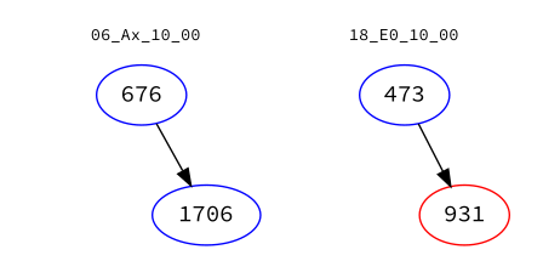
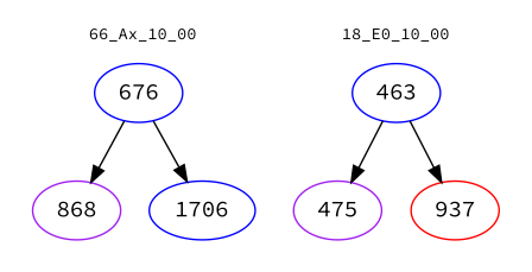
  digraph {
    fontname="Source Code Pro"
    node [color=blue fontname="Source Code Pro"]
    edge [color=black fontname="Source Code Pro"]
    n1 [label=676]
+   n2 [color=purple label=868]
    n3 [label=1706]
-   n4 [label=473]
-   n6 [color=red label=931]
+   n4 [label=463]
+   n5 [color=purple label=475]
+   n6 [color=red label=937]
    subgraph cluster_1 {
      color=white
      fontsize=10
-     label="06_Ax_10_00"
+     label="66_Ax_10_00"
      n1
+     n2
      n3
    }
    subgraph cluster_2 {
      color=white
      fontsize=10
      label="18_E0_10_00"
      n4
+     n5
      n6
    }
+   n1 -> n2
    n1 -> n3
+   n4 -> n5
    n4 -> n6
  }
